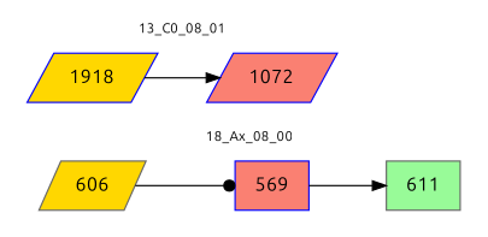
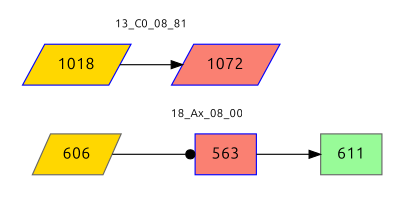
  digraph {
    fontname=Ubuntu
    rankdir=LR
    node [color=blue fillcolor=gold fontname=Ubuntu shape=parallelogram style=filled]
    edge [arrowhead=normal color=black fontname=Ubuntu]
    n1 [color=gray40 label=606]
-   n2 [fillcolor=salmon label=569 shape=box]
+   n2 [fillcolor=salmon label=563 shape=box]
    n3 [color=gray40 fillcolor=palegreen label=611 shape=box]
-   n4 [label=1918]
+   n4 [label=1018]
    n5 [fillcolor=salmon label=1072]
    subgraph cluster_1 {
      color=white
      fontsize=10
      label="18_Ax_08_00"
      n1
      n2
      n3
    }
    subgraph cluster_2 {
      color=white
      fontsize=10
-     label="13_C0_08_01"
+     label="13_C0_08_81"
      n4
      n5
    }
    n1 -> n2 [arrowhead=dot]
    n2 -> n3
    n4 -> n5
  }
